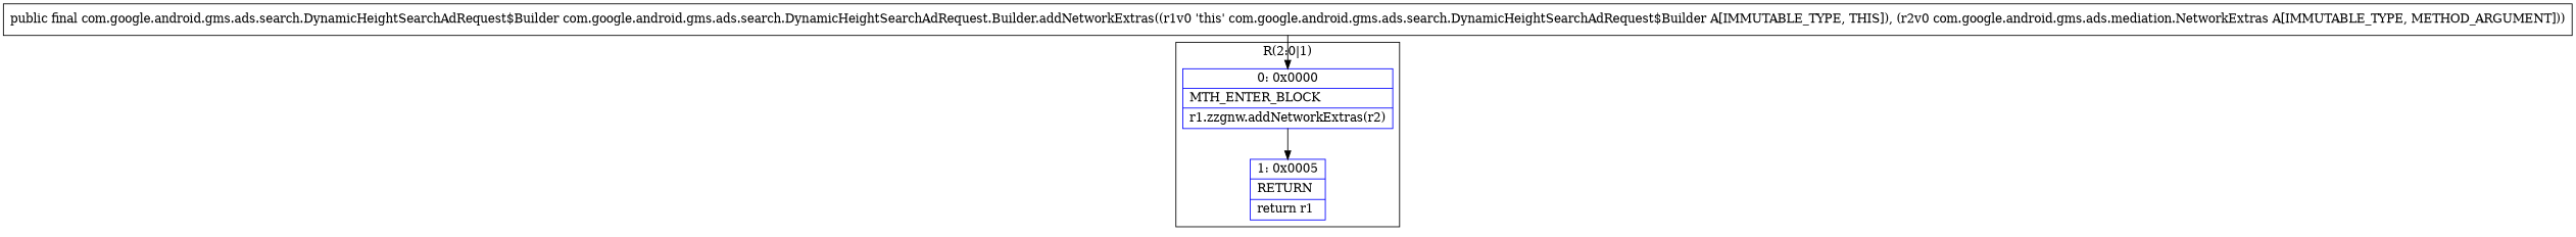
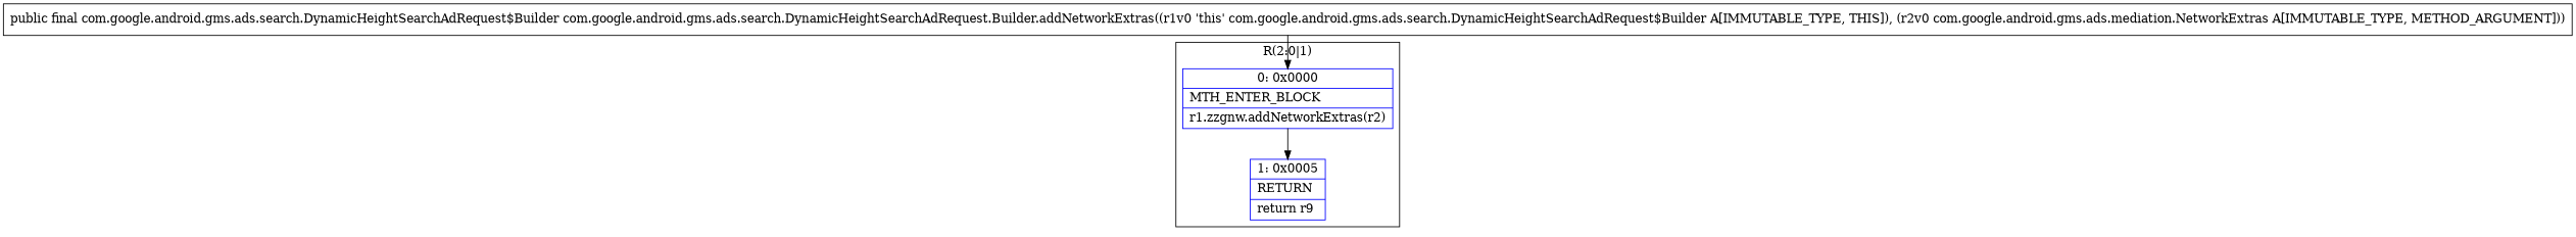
  digraph {
    node [color=blue shape=record]
    n1 [label="{0\:\ 0x0000|MTH_ENTER_BLOCK\l|r1.zzgnw.addNetworkExtras(r2)\l}"]
-   n2 [label="{1\:\ 0x0005|RETURN\l|return r1\l}"]
+   n2 [label="{1\:\ 0x0005|RETURN\l|return r9\l}"]
    n3 [label="{public final com.google.android.gms.ads.search.DynamicHeightSearchAdRequest$Builder com.google.android.gms.ads.search.DynamicHeightSearchAdRequest.Builder.addNetworkExtras((r1v0 'this' com.google.android.gms.ads.search.DynamicHeightSearchAdRequest$Builder A[IMMUTABLE_TYPE, THIS]), (r2v0 com.google.android.gms.ads.mediation.NetworkExtras A[IMMUTABLE_TYPE, METHOD_ARGUMENT])) }" color=""]
    subgraph cluster_1 {
      label="R(2:0|1)"
      n1
      n2
    }
    n1 -> n2
    n3 -> n1
  }
